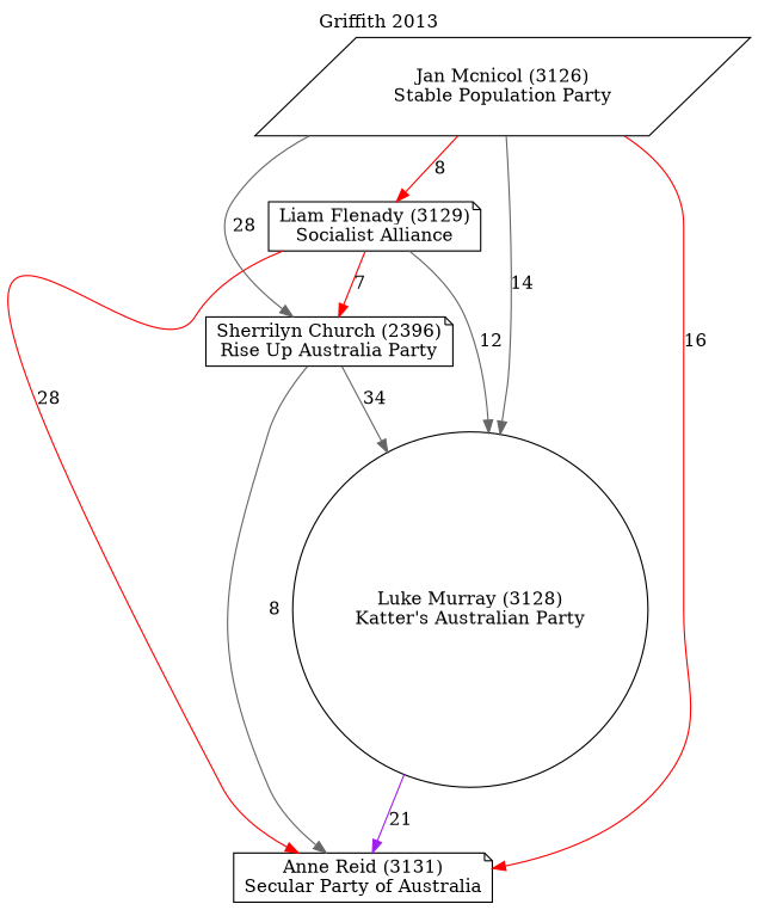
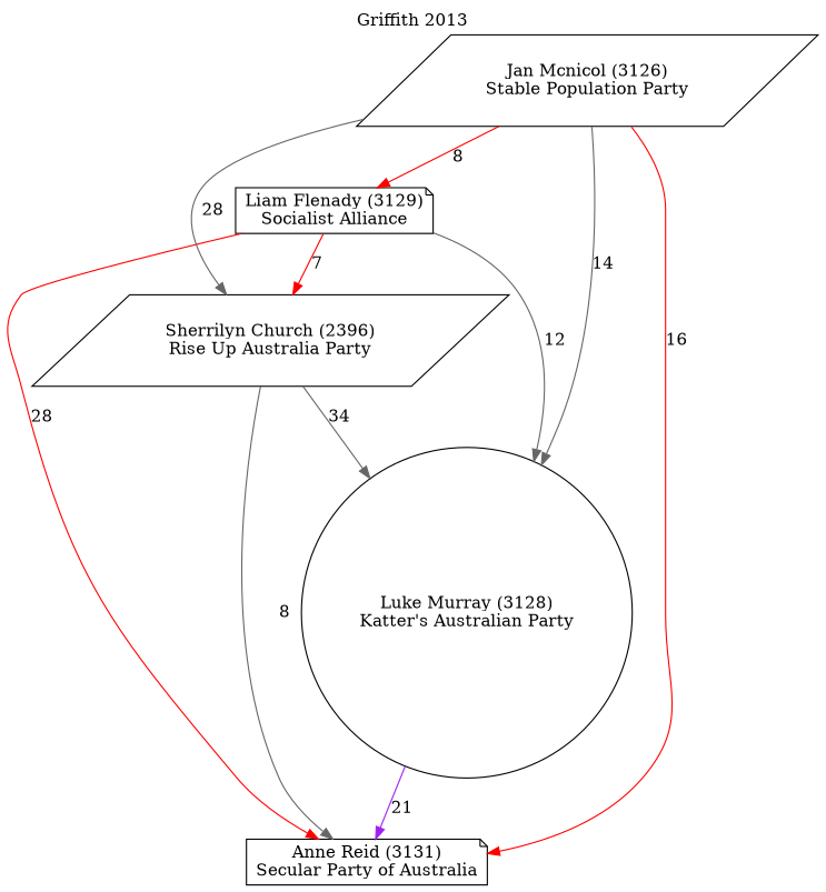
  digraph {
    label="Griffith 2013"
    labelloc=t
    mclimit=10
    node [shape=note]
    edge [color=gray40]
    n1 [label="Luke Murray (3128)\nKatter's Australian Party" shape=circle]
    n2 [label="Anne Reid (3131)\nSecular Party of Australia"]
-   n3 [label="Sherrilyn Church (2396)\nRise Up Australia Party"]
+   n3 [label="Sherrilyn Church (2396)\nRise Up Australia Party" shape=parallelogram]
    n4 [label="Liam Flenady (3129)\nSocialist Alliance"]
    n5 [label="Jan Mcnicol (3126)\nStable Population Party" shape=parallelogram]
    n1 -> n2 [color=purple label=21]
    n3 -> n1 [label=34]
    n3 -> n2 [label=8]
    n4 -> n1 [label=12]
    n4 -> n2 [color=red label=28]
    n4 -> n3 [color=red label=7]
    n5 -> n1 [label=14]
    n5 -> n2 [color=red label=16]
    n5 -> n3 [label=28]
    n5 -> n4 [color=red label=8]
  }
